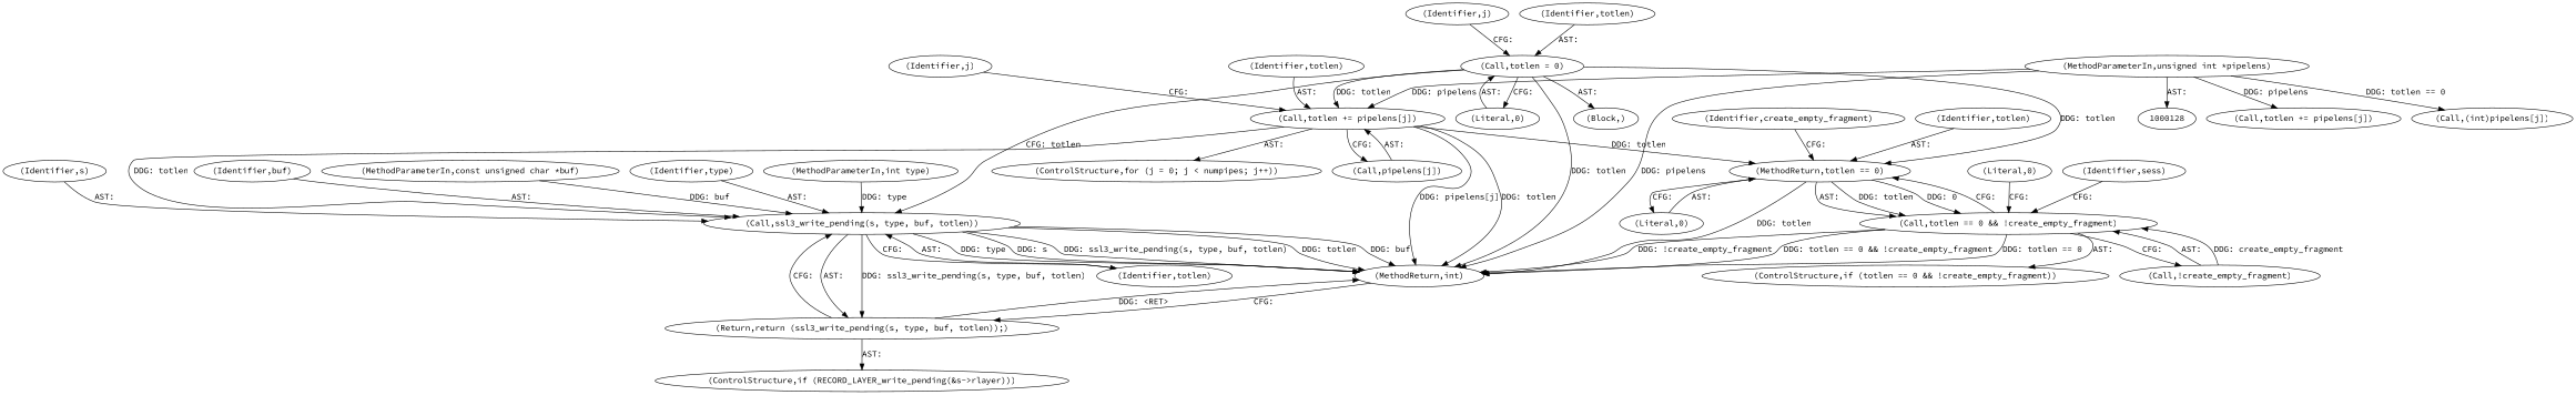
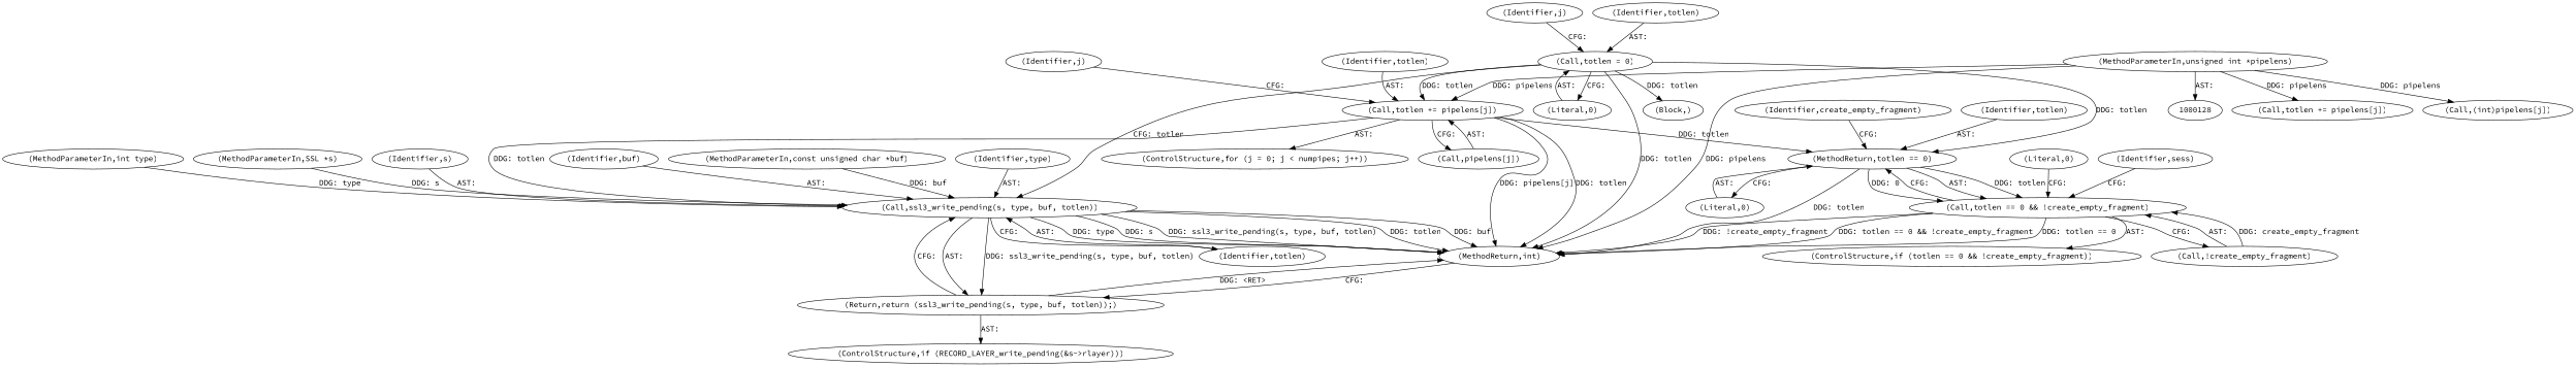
  digraph {
    fontname="Source Code Pro"
    node [fontname="Source Code Pro"]
    edge [fontname="Source Code Pro"]
    n1 [label="(Call,totlen += pipelens[j])"]
    n2 [label="(Call,ssl3_write_pending(s, type, buf, totlen))"]
    n3 [label="(MethodReturn,totlen == 0)"]
    n4 [label="(ControlStructure,for (j = 0; j < numpipes; j++))"]
    n5 [label="(MethodReturn,int)"]
    n6 [label="(Call,pipelens[j])"]
    n7 [label="(Return,return (ssl3_write_pending(s, type, buf, totlen));)"]
    n8 [label="(Identifier,totlen)"]
    n9 [label="(Call,totlen == 0 && !create_empty_fragment)"]
    n10 [label="(Literal,0)"]
    n11 [label="(MethodParameterIn,unsigned int *pipelens)"]
    n12 [label="(Call,totlen += pipelens[j])"]
    n13 [label="(Call,(int)pipelens[j])"]
    1000128
    n15 [label="(Call,totlen = 0)"]
    n16 [label="(Block,)"]
    n17 [label="(Literal,0)"]
    n18 [label="(ControlStructure,if (RECORD_LAYER_write_pending(&s->rlayer)))"]
    n19 [label="(Call,!create_empty_fragment)"]
    n20 [label="(ControlStructure,if (totlen == 0 && !create_empty_fragment))"]
    n21 [label="(Identifier,create_empty_fragment)"]
    n22 [label="(Identifier,buf)"]
    n23 [label="(Identifier,j)"]
    n24 [label="(Literal,0)"]
    n25 [label="(Identifier,j)"]
    n26 [label="(Identifier,totlen)"]
    n27 [label="(Identifier,totlen)"]
    n28 [label="(MethodParameterIn,const unsigned char *buf)"]
    n29 [label="(Identifier,sess)"]
    n30 [label="(Identifier,totlen)"]
    n31 [label="(Identifier,type)"]
    n32 [label="(MethodParameterIn,int type)"]
+   n33 [label="(MethodParameterIn,SSL *s)"]
    n34 [label="(Identifier,s)"]
    n1 -> n2 [label="DDG: totlen"]
    n1 -> n3 [label="DDG: totlen"]
    n1 -> n4 [label="AST: "]
    n1 -> n5 [label="DDG: pipelens[j]"]
    n1 -> n5 [label="DDG: totlen"]
    n1 -> n6 [label="CFG: "]
    n2 -> n5 [label="DDG: ssl3_write_pending(s, type, buf, totlen)"]
    n2 -> n5 [label="DDG: totlen"]
    n2 -> n5 [label="DDG: buf"]
    n2 -> n5 [label="DDG: type"]
    n2 -> n5 [label="DDG: s"]
    n2 -> n7 [label="AST: "]
    n2 -> n7 [label="DDG: ssl3_write_pending(s, type, buf, totlen)"]
    n2 -> n8 [label="CFG: "]
    n3 -> n5 [label="DDG: totlen"]
    n3 -> n9 [label="AST: "]
    n3 -> n9 [label="DDG: totlen"]
    n3 -> n9 [label="DDG: 0"]
    n3 -> n10 [label="CFG: "]
    n5 -> n7 [label="CFG: "]
    n6 -> n1 [label="AST: "]
    n7 -> n2 [label="CFG: "]
    n7 -> n5 [label="DDG: <RET>"]
    n7 -> n18 [label="AST: "]
    n8 -> n2 [label="AST: "]
    n9 -> n3 [label="CFG: "]
    n9 -> n5 [label="DDG: totlen == 0"]
    n9 -> n5 [label="DDG: !create_empty_fragment"]
    n9 -> n5 [label="DDG: totlen == 0 && !create_empty_fragment"]
    n9 -> n19 [label="CFG: "]
    n9 -> n20 [label="AST: "]
    n10 -> n3 [label="AST: "]
    n11 -> n1 [label="DDG: pipelens"]
    n11 -> n5 [label="DDG: pipelens"]
    n11 -> n12 [label="DDG: pipelens"]
-   n11 -> n13 [label="DDG: totlen == 0"]
+   n11 -> n13 [label="DDG: pipelens"]
    n11 -> 1000128 [label="AST: "]
    n15 -> n1 [label="DDG: totlen"]
    n15 -> n2 [label="CFG: totlen"]
    n15 -> n3 [label="DDG: totlen"]
    n15 -> n5 [label="DDG: totlen"]
-   n15 -> n16 [label="AST: "]
+   n15 -> n16 [label="DDG: totlen"]
    n15 -> n17 [label="CFG: "]
    n17 -> n15 [label="AST: "]
    n19 -> n9 [label="AST: "]
    n19 -> n9 [label="DDG: create_empty_fragment"]
    n21 -> n3 [label="CFG: "]
    n22 -> n2 [label="AST: "]
    n23 -> n15 [label="CFG: "]
    n24 -> n9 [label="CFG: "]
    n25 -> n1 [label="CFG: "]
    n26 -> n3 [label="AST: "]
    n27 -> n1 [label="AST: "]
    n28 -> n2 [label="DDG: buf"]
    n29 -> n9 [label="CFG: "]
    n30 -> n15 [label="AST: "]
    n31 -> n2 [label="AST: "]
    n32 -> n2 [label="DDG: type"]
+   n33 -> n2 [label="DDG: s"]
    n34 -> n2 [label="AST: "]
  }
